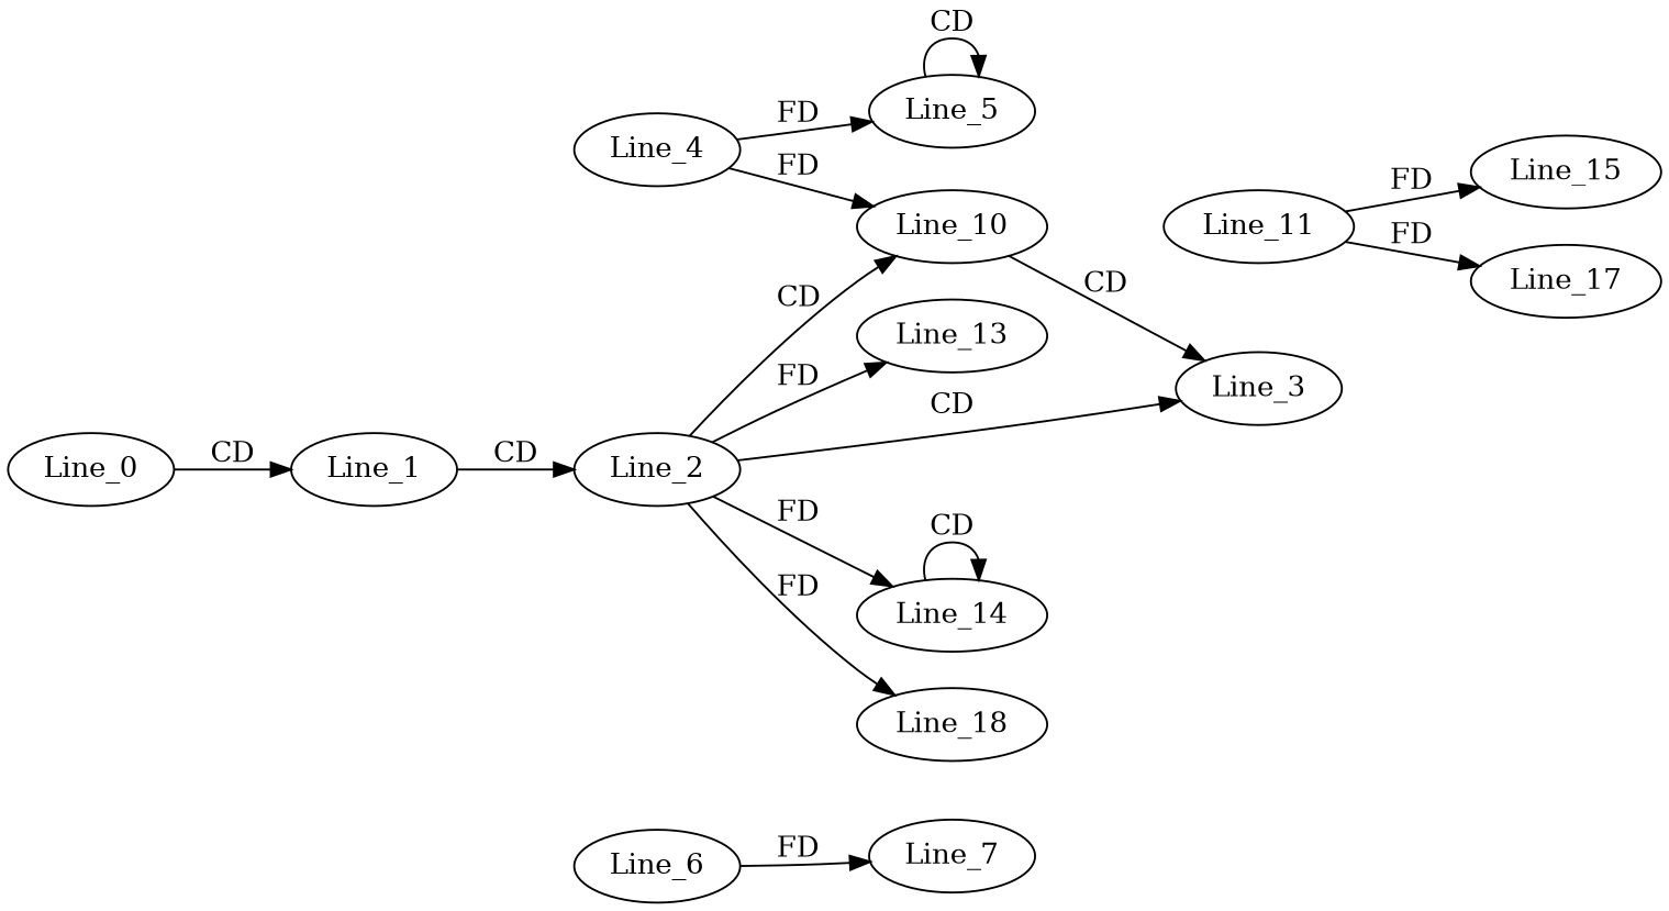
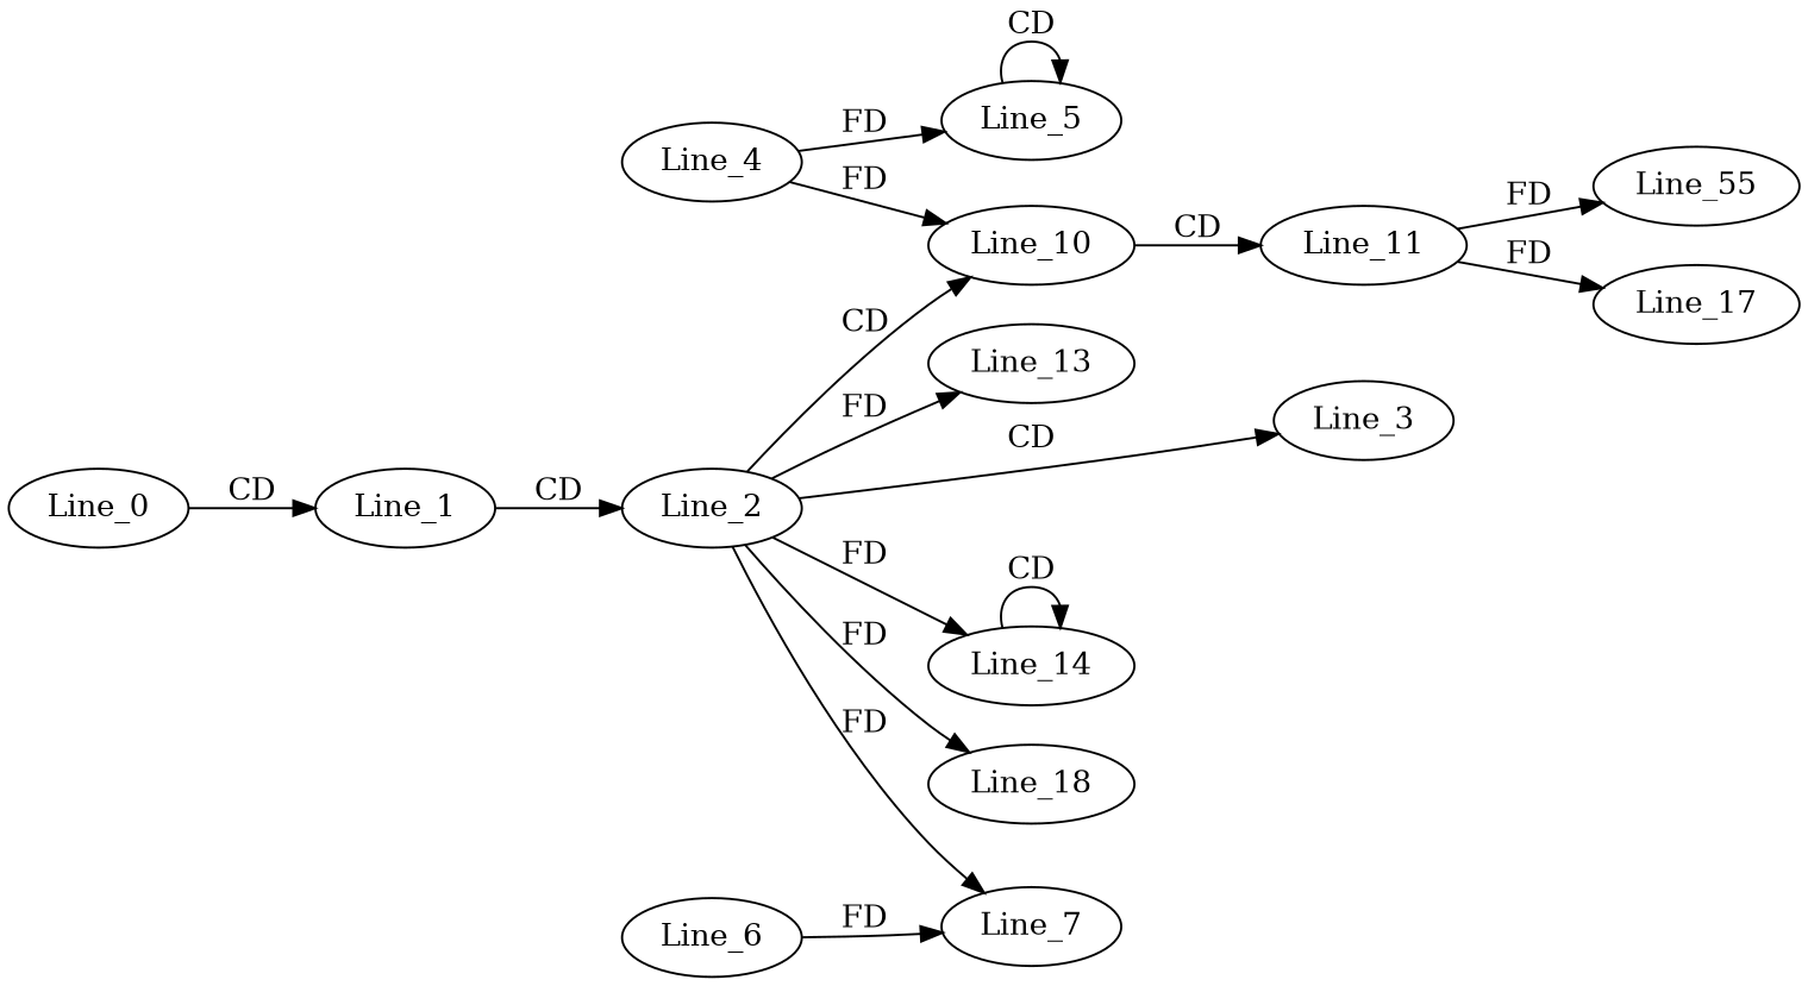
  digraph {
    rankdir=LR
    Line_0
    Line_1
    Line_2
    Line_3
    Line_7
    Line_10
    Line_13
    Line_14
    Line_18
    Line_11
    Line_5
    Line_4
    Line_6
-   Line_15
+   Line_15 [label=Line_55]
    Line_17
    Line_0 -> Line_1 [label=CD]
    Line_1 -> Line_2 [label=CD]
    Line_2 -> Line_3 [label=CD]
+   Line_2 -> Line_7 [label=FD]
    Line_2 -> Line_10 [label=CD]
    Line_2 -> Line_13 [label=FD]
    Line_2 -> Line_14 [label=FD]
    Line_2 -> Line_18 [label=FD]
-   Line_10 -> Line_3 [label=CD]
+   Line_10 -> Line_11 [label=CD]
    Line_14 -> Line_14 [label=CD]
    Line_11 -> Line_15 [label=FD]
    Line_11 -> Line_17 [label=FD]
    Line_5 -> Line_5 [label=CD]
    Line_4 -> Line_10 [label=FD]
    Line_4 -> Line_5 [label=FD]
    Line_6 -> Line_7 [label=FD]
  }
